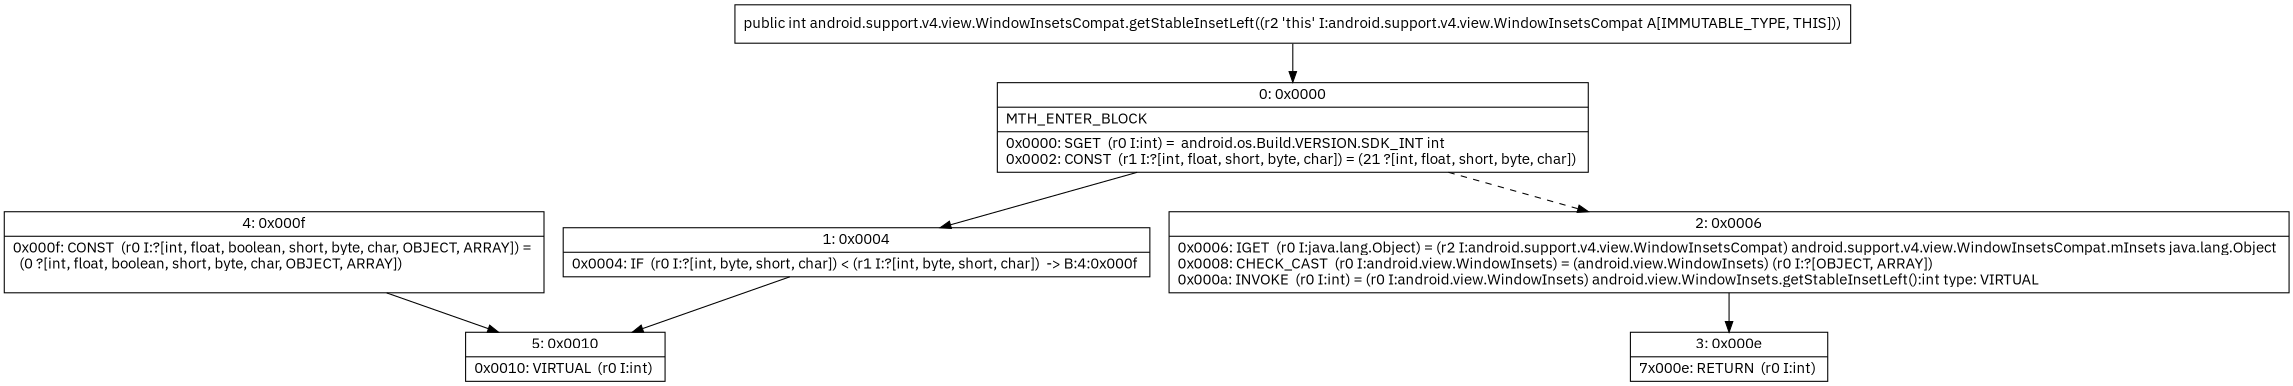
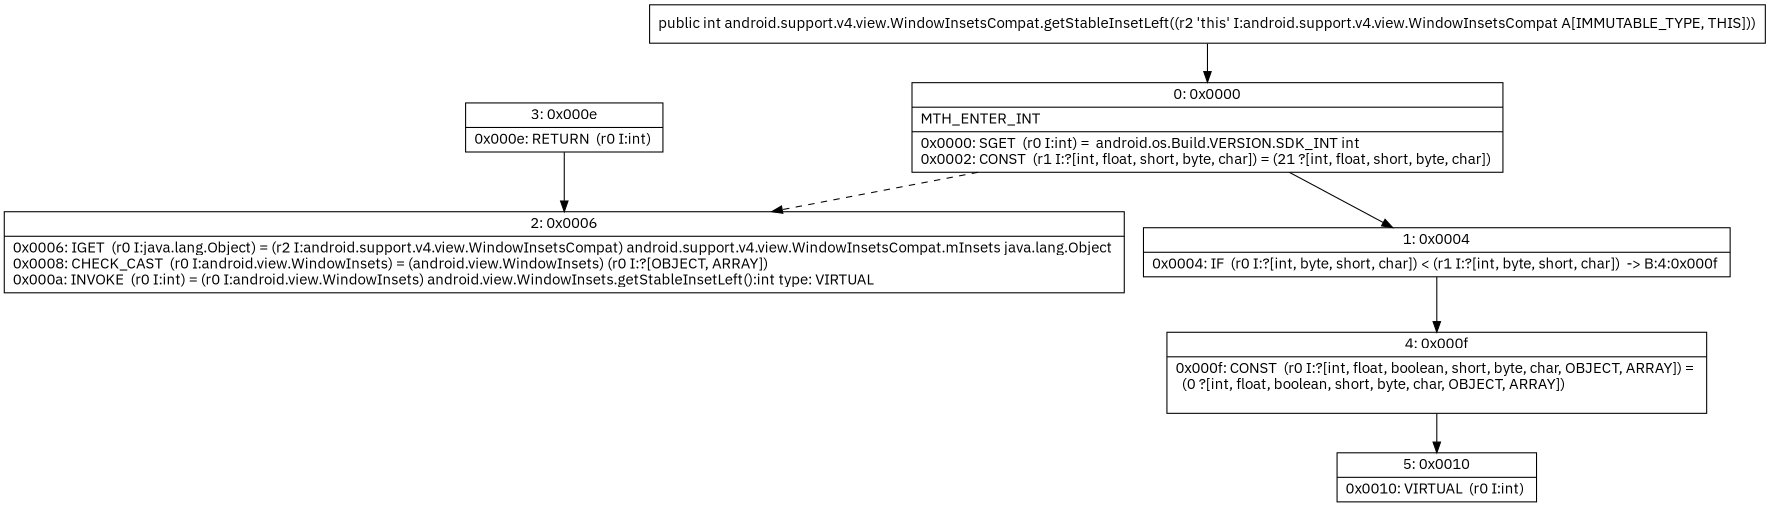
  digraph {
    fontname="IBM Plex Sans"
    node [fontname="IBM Plex Sans" shape=record]
    edge [fontname="IBM Plex Sans"]
-   n1 [label="{0\:\ 0x0000|MTH_ENTER_BLOCK\l|0x0000: SGET  (r0 I:int) =  android.os.Build.VERSION.SDK_INT int \l0x0002: CONST  (r1 I:?[int, float, short, byte, char]) = (21 ?[int, float, short, byte, char]) \l}"]
+   n1 [label="{0\:\ 0x0000|MTH_ENTER_INT\l|0x0000: SGET  (r0 I:int) =  android.os.Build.VERSION.SDK_INT int \l0x0002: CONST  (r1 I:?[int, float, short, byte, char]) = (21 ?[int, float, short, byte, char]) \l}"]
    n2 [label="{1\:\ 0x0004|0x0004: IF  (r0 I:?[int, byte, short, char]) \< (r1 I:?[int, byte, short, char])  \-\> B:4:0x000f \l}"]
    n3 [label="{2\:\ 0x0006|0x0006: IGET  (r0 I:java.lang.Object) = (r2 I:android.support.v4.view.WindowInsetsCompat) android.support.v4.view.WindowInsetsCompat.mInsets java.lang.Object \l0x0008: CHECK_CAST  (r0 I:android.view.WindowInsets) = (android.view.WindowInsets) (r0 I:?[OBJECT, ARRAY]) \l0x000a: INVOKE  (r0 I:int) = (r0 I:android.view.WindowInsets) android.view.WindowInsets.getStableInsetLeft():int type: VIRTUAL \l}"]
    n4 [label="{4\:\ 0x000f|0x000f: CONST  (r0 I:?[int, float, boolean, short, byte, char, OBJECT, ARRAY]) = \l  (0 ?[int, float, boolean, short, byte, char, OBJECT, ARRAY])\l \l}"]
-   n5 [label="{3\:\ 0x000e|7x000e: RETURN  (r0 I:int) \l}"]
+   n5 [label="{3\:\ 0x000e|0x000e: RETURN  (r0 I:int) \l}"]
    n6 [label="{5\:\ 0x0010|0x0010: VIRTUAL  (r0 I:int) \l}"]
    n7 [label="{public int android.support.v4.view.WindowInsetsCompat.getStableInsetLeft((r2 'this' I:android.support.v4.view.WindowInsetsCompat A[IMMUTABLE_TYPE, THIS])) }"]
    n1 -> n2
    n1 -> n3 [style=dashed]
-   n2 -> n6
-   n3 -> n5
+   n2 -> n4
+   n5 -> n3
    n4 -> n6
    n7 -> n1
  }
